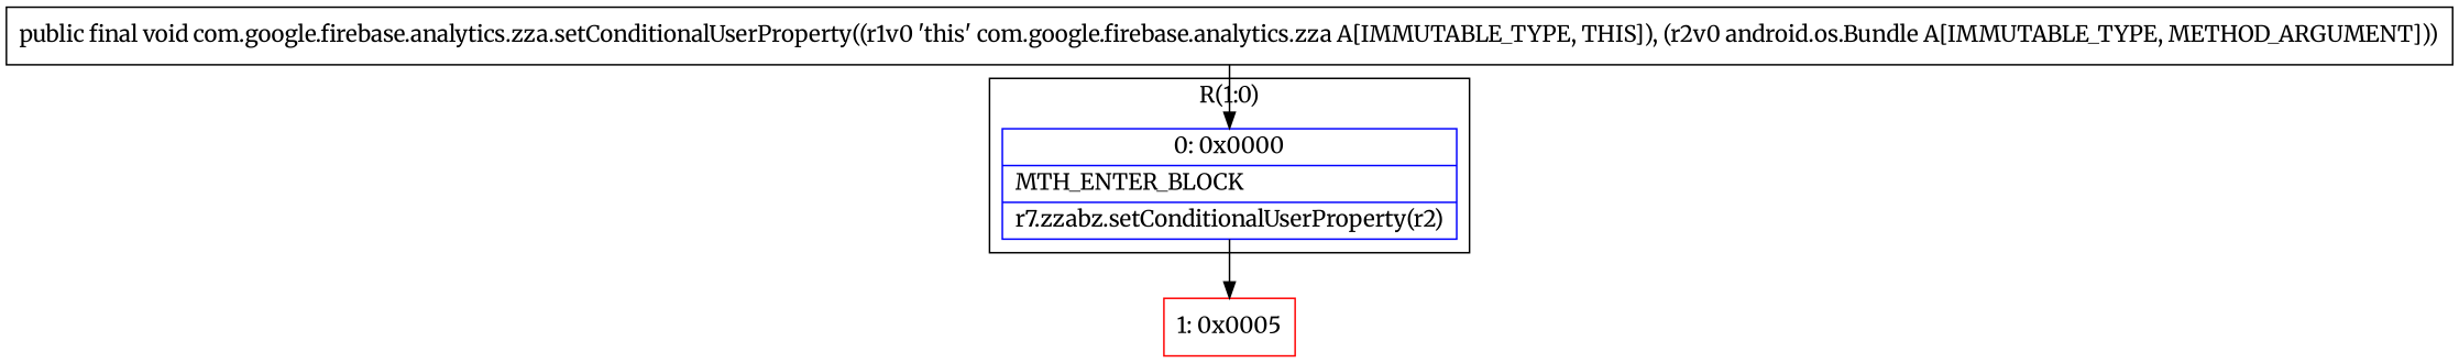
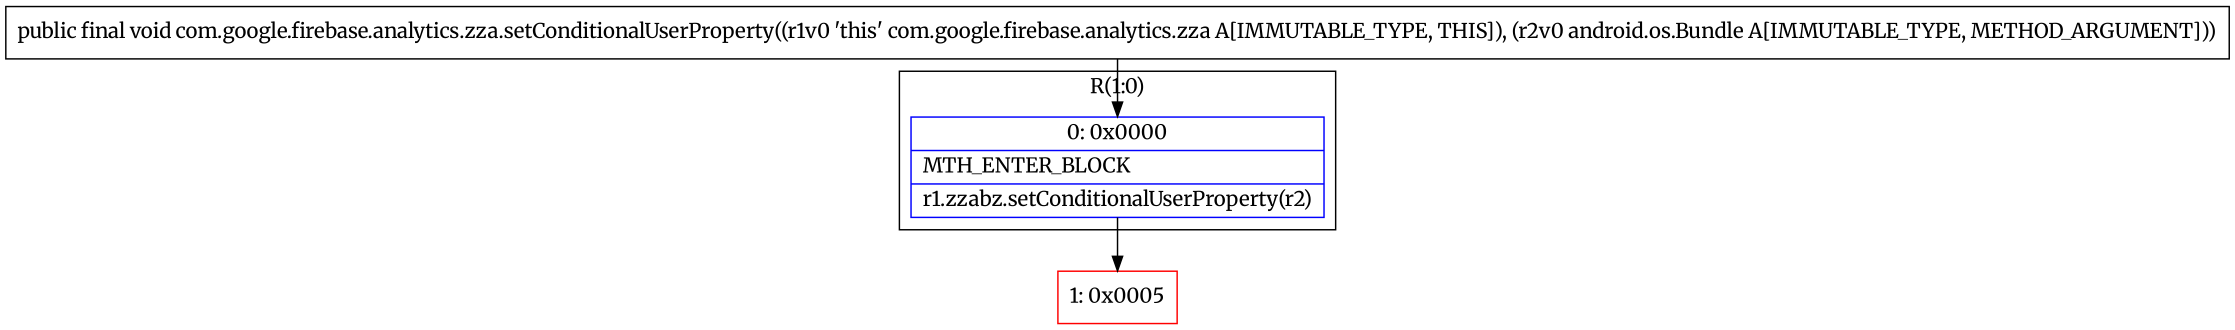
  digraph {
    fontname=Merriweather
    node [shape=record fontname=Merriweather]
    edge [fontname=Merriweather]
-   n1 [color=blue label="{0\:\ 0x0000|MTH_ENTER_BLOCK\l|r7.zzabz.setConditionalUserProperty(r2)\l}"]
+   n1 [color=blue label="{0\:\ 0x0000|MTH_ENTER_BLOCK\l|r1.zzabz.setConditionalUserProperty(r2)\l}"]
    n2 [color=red label="{1\:\ 0x0005}"]
    n3 [label="{public final void com.google.firebase.analytics.zza.setConditionalUserProperty((r1v0 'this' com.google.firebase.analytics.zza A[IMMUTABLE_TYPE, THIS]), (r2v0 android.os.Bundle A[IMMUTABLE_TYPE, METHOD_ARGUMENT])) }"]
    subgraph cluster_1 {
      label="R(1:0)"
      n1
    }
    n1 -> n2
    n3 -> n1
  }
